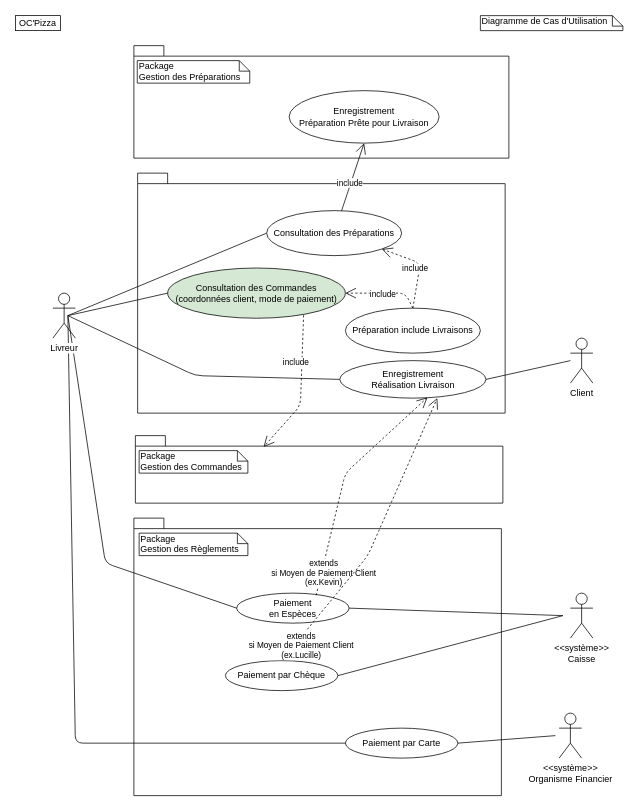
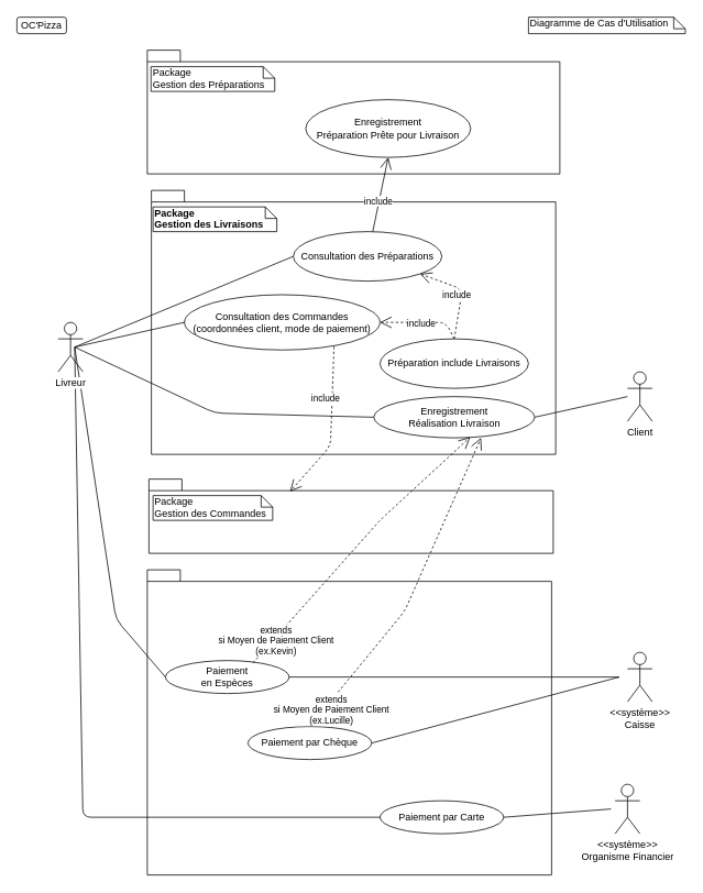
  <mxCell id="0" />
  <mxCell id="1" parent="0" />
  <mxCell id="2" value="" style="shape=folder;fontStyle=1;spacingTop=10;tabWidth=40;tabHeight=14;tabPosition=left;html=1;" parent="1" vertex="1"><mxGeometry x="180" y="580" width="490" height="90" as="geometry" /></mxCell>
  <mxCell id="3" value="" style="shape=folder;fontStyle=1;spacingTop=10;tabWidth=40;tabHeight=14;tabPosition=left;html=1;" parent="1" vertex="1"><mxGeometry x="183" y="230" width="490" height="320" as="geometry" /></mxCell>
  <mxCell id="4" value="" style="shape=folder;fontStyle=1;spacingTop=10;tabWidth=40;tabHeight=14;tabPosition=left;html=1;" parent="1" vertex="1"><mxGeometry x="178" y="60" width="500" height="150" as="geometry" /></mxCell>
- <mxCell id="5" value="OC'Pizza" style="whiteSpace=wrap;html=1;rounded=0;" parent="1" vertex="1"><mxGeometry x="20" y="20" width="60" height="20" as="geometry" /></mxCell>
+ <mxCell id="5" value="OC'Pizza" style="rounded=1;whiteSpace=wrap;html=1;" parent="1" vertex="1"><mxGeometry x="20" y="20" width="60" height="20" as="geometry" /></mxCell>
  <mxCell id="6" value="Diagramme de Cas d'Utilisation" style="shape=note;whiteSpace=wrap;html=1;size=14;verticalAlign=top;align=left;spacingTop=-6;" parent="1" vertex="1"><mxGeometry x="640" y="20" width="190" height="20" as="geometry" /></mxCell>
  <mxCell id="7" value="&amp;lt;&amp;lt;système&amp;gt;&amp;gt;&lt;br&gt;Organisme Financier" style="shape=umlActor;verticalLabelPosition=bottom;labelBackgroundColor=#ffffff;verticalAlign=top;html=1;" parent="1" vertex="1"><mxGeometry x="745" y="950" width="30" height="60" as="geometry" /></mxCell>
- <mxCell id="8" value="Enregistrement&lt;br&gt;Préparation Prête pour Livraison" style="ellipse;whiteSpace=wrap;html=1;" parent="1" vertex="1"><mxGeometry x="385" y="120" width="200" height="70" as="geometry" /></mxCell>
+ <mxCell id="8" value="Enregistrement&lt;br&gt;Préparation Prête pour Livraison" style="ellipse;whiteSpace=wrap;html=1;" parent="1" vertex="1"><mxGeometry x="370" y="120" width="200" height="70" as="geometry" /></mxCell>
  <mxCell id="9" value="Package&lt;br&gt;Gestion des Préparations" style="shape=note;whiteSpace=wrap;html=1;size=14;verticalAlign=top;align=left;spacingTop=-6;" parent="1" vertex="1"><mxGeometry x="182.5" y="80" width="150" height="30" as="geometry" /></mxCell>
  <mxCell id="10" value="" style="endArrow=none;html=1;entryX=0;entryY=0.5;entryDx=0;entryDy=0;" parent="1" target="13" edge="1"><mxGeometry width="50" height="50" relative="1" as="geometry"><mxPoint x="90" y="420" as="sourcePoint" /><mxPoint x="390" y="165" as="targetPoint" /></mxGeometry></mxCell>
+ <mxCell id="11" value="&lt;b&gt;Package&lt;br&gt;Gestion des Livraisons&lt;/b&gt;" style="shape=note;whiteSpace=wrap;html=1;size=14;verticalAlign=top;align=left;spacingTop=-6;" parent="1" vertex="1"><mxGeometry x="185" y="250" width="150" height="30" as="geometry" /></mxCell>
  <mxCell id="12" value="include" style="endArrow=open;endSize=12;dashed=0;html=1;entryX=0.5;entryY=1;entryDx=0;entryDy=0;" parent="1" source="13" target="8" edge="1"><mxGeometry x="-0.169" y="1" width="160" relative="1" as="geometry"><mxPoint x="440" y="310" as="sourcePoint" /><mxPoint x="590" y="750" as="targetPoint" /><mxPoint as="offset" /></mxGeometry></mxCell>
  <mxCell id="13" value="Consultation des Préparations" style="ellipse;whiteSpace=wrap;html=1;" parent="1" vertex="1"><mxGeometry x="355" y="280" width="180" height="60" as="geometry" /></mxCell>
  <mxCell id="14" value="Enregistrement&lt;br&gt;Réalisation Livraison" style="ellipse;whiteSpace=wrap;html=1;" parent="1" vertex="1"><mxGeometry x="452.5" y="480" width="195" height="50" as="geometry" /></mxCell>
  <mxCell id="15" value="" style="endArrow=none;html=1;entryX=0;entryY=0.5;entryDx=0;entryDy=0;" parent="1" target="14" edge="1"><mxGeometry width="50" height="50" relative="1" as="geometry"><mxPoint x="90" y="420" as="sourcePoint" /><mxPoint x="370" y="350" as="targetPoint" /><Array as="points"><mxPoint x="260" y="500" /></Array></mxGeometry></mxCell>
  <mxCell id="16" value="Package&lt;br&gt;Gestion des Commandes" style="shape=note;whiteSpace=wrap;html=1;size=14;verticalAlign=top;align=left;spacingTop=-6;" parent="1" vertex="1"><mxGeometry x="185" y="600" width="145" height="30" as="geometry" /></mxCell>
  <mxCell id="17" value="" style="shape=folder;fontStyle=1;spacingTop=10;tabWidth=40;tabHeight=14;tabPosition=left;html=1;" parent="1" vertex="1"><mxGeometry x="178" y="690" width="490" height="370" as="geometry" /></mxCell>
- <mxCell id="18" value="Consultation des Commandes&lt;br&gt;(coordonnées client, mode de paiement)" style="ellipse;whiteSpace=wrap;html=1;fillColor=#d5e8d4;" parent="1" vertex="1"><mxGeometry x="223" y="356.5" width="237" height="67" as="geometry" /></mxCell>
+ <mxCell id="18" value="Consultation des Commandes&lt;br&gt;(coordonnées client, mode de paiement)" style="ellipse;whiteSpace=wrap;html=1;" parent="1" vertex="1"><mxGeometry x="223" y="356.5" width="237" height="67" as="geometry" /></mxCell>
  <mxCell id="19" value="" style="endArrow=none;html=1;entryX=0;entryY=0.5;entryDx=0;entryDy=0;" parent="1" target="18" edge="1"><mxGeometry width="50" height="50" relative="1" as="geometry"><mxPoint x="90" y="420" as="sourcePoint" /><mxPoint x="470" y="436.5" as="targetPoint" /></mxGeometry></mxCell>
- <mxCell id="20" value="Package&lt;br&gt;Gestion des Règlements" style="shape=note;whiteSpace=wrap;html=1;size=14;verticalAlign=top;align=left;spacingTop=-6;" parent="1" vertex="1"><mxGeometry x="185" y="710" width="145" height="30" as="geometry" /></mxCell>
- <mxCell id="21" value="Paiement&lt;br&gt;en Espèces" style="ellipse;whiteSpace=wrap;html=1;" parent="1" vertex="1"><mxGeometry x="315" y="790" width="150" height="40" as="geometry" /></mxCell>
+ <mxCell id="21" value="Paiement&lt;br&gt;en Espèces" style="ellipse;whiteSpace=wrap;html=1;" parent="1" vertex="1"><mxGeometry x="200" y="800" width="150" height="40" as="geometry" /></mxCell>
  <mxCell id="22" value="Paiement par Carte" style="ellipse;whiteSpace=wrap;html=1;" parent="1" vertex="1"><mxGeometry x="460" y="970" width="150" height="40" as="geometry" /></mxCell>
  <mxCell id="23" value="include" style="endArrow=open;endSize=12;dashed=1;html=1;exitX=0.5;exitY=0;exitDx=0;exitDy=0;" parent="1" source="32" target="18" edge="1"><mxGeometry x="0.098" y="10" width="160" relative="1" as="geometry"><mxPoint x="640" y="510" as="sourcePoint" /><mxPoint x="480" y="510" as="targetPoint" /><Array as="points"><mxPoint x="540" y="390" /></Array><mxPoint x="4" y="-8" as="offset" /></mxGeometry></mxCell>
  <mxCell id="24" value="extends&lt;br&gt;si Moyen de Paiement Client&lt;br&gt;(ex.Kevin)" style="endArrow=open;endSize=12;dashed=1;html=1;exitX=0.707;exitY=0.075;exitDx=0;exitDy=0;exitPerimeter=0;entryX=0.6;entryY=0.98;entryDx=0;entryDy=0;entryPerimeter=0;" parent="1" source="21" target="14" edge="1"><mxGeometry x="-0.797" y="-3" width="160" relative="1" as="geometry"><mxPoint x="370" y="750" as="sourcePoint" /><mxPoint x="530" y="750" as="targetPoint" /><mxPoint as="offset" /><Array as="points"><mxPoint x="460" y="630" /></Array></mxGeometry></mxCell>
  <mxCell id="25" value="" style="endArrow=none;html=1;exitX=0;exitY=0.5;exitDx=0;exitDy=0;" parent="1" source="21" edge="1"><mxGeometry width="50" height="50" relative="1" as="geometry"><mxPoint x="20" y="970" as="sourcePoint" /><mxPoint x="90" y="420" as="targetPoint" /><Array as="points"><mxPoint x="140" y="750" /></Array></mxGeometry></mxCell>
  <mxCell id="26" value="" style="endArrow=none;html=1;exitX=0;exitY=0.5;exitDx=0;exitDy=0;" parent="1" source="22" edge="1"><mxGeometry width="50" height="50" relative="1" as="geometry"><mxPoint x="260" y="805" as="sourcePoint" /><mxPoint x="90" y="420" as="targetPoint" /><Array as="points"><mxPoint x="100" y="990" /></Array></mxGeometry></mxCell>
  <mxCell id="27" value="include" style="endArrow=open;endSize=12;dashed=1;html=1;exitX=0.765;exitY=0.94;exitDx=0;exitDy=0;exitPerimeter=0;entryX=0.349;entryY=0.167;entryDx=0;entryDy=0;entryPerimeter=0;" parent="1" source="18" target="2" edge="1"><mxGeometry x="-0.35" y="-7" width="160" relative="1" as="geometry"><mxPoint x="280" y="530" as="sourcePoint" /><mxPoint x="419" y="595" as="targetPoint" /><Array as="points"><mxPoint x="400" y="540" /></Array><mxPoint x="-1" as="offset" /></mxGeometry></mxCell>
  <mxCell id="28" value="Livreur" style="shape=umlActor;verticalLabelPosition=bottom;labelBackgroundColor=#ffffff;verticalAlign=top;html=1;" parent="1" vertex="1"><mxGeometry x="70" y="390" width="30" height="60" as="geometry" /></mxCell>
  <mxCell id="29" value="" style="endArrow=none;html=1;exitX=1;exitY=0.5;exitDx=0;exitDy=0;" parent="1" source="22" edge="1"><mxGeometry width="50" height="50" relative="1" as="geometry"><mxPoint x="690" y="870" as="sourcePoint" /><mxPoint x="740" y="980" as="targetPoint" /></mxGeometry></mxCell>
  <mxCell id="30" value="Paiement par Chèque" style="ellipse;whiteSpace=wrap;html=1;" parent="1" vertex="1"><mxGeometry x="300" y="880" width="150" height="40" as="geometry" /></mxCell>
  <mxCell id="31" value="extends&lt;br&gt;si Moyen de Paiement Client&lt;br&gt;(ex.Lucille)" style="endArrow=open;endSize=12;dashed=1;html=1;exitX=0.5;exitY=0;exitDx=0;exitDy=0;entryX=0.667;entryY=1;entryDx=0;entryDy=0;entryPerimeter=0;" parent="1" source="30" target="14" edge="1"><mxGeometry x="-0.844" y="-7" width="160" relative="1" as="geometry"><mxPoint x="383.05" y="872" as="sourcePoint" /><mxPoint x="580" y="430" as="targetPoint" /><mxPoint as="offset" /><Array as="points"><mxPoint x="490" y="740" /></Array></mxGeometry></mxCell>
  <mxCell id="32" value="Préparation include Livraisons" style="ellipse;whiteSpace=wrap;html=1;" parent="1" vertex="1"><mxGeometry x="460" y="410" width="180" height="60" as="geometry" /></mxCell>
  <mxCell id="33" value="&amp;lt;&amp;lt;système&amp;gt;&amp;gt;&lt;br&gt;Caisse" style="shape=umlActor;verticalLabelPosition=bottom;labelBackgroundColor=#ffffff;verticalAlign=top;html=1;" parent="1" vertex="1"><mxGeometry x="760" y="790" width="30" height="60" as="geometry" /></mxCell>
  <mxCell id="34" value="" style="endArrow=none;html=1;exitX=1;exitY=0.5;exitDx=0;exitDy=0;" parent="1" source="21" edge="1"><mxGeometry width="50" height="50" relative="1" as="geometry"><mxPoint x="605" y="800" as="sourcePoint" /><mxPoint x="750" y="820" as="targetPoint" /></mxGeometry></mxCell>
  <mxCell id="35" value="" style="endArrow=none;html=1;exitX=1;exitY=0.5;exitDx=0;exitDy=0;" parent="1" source="30" edge="1"><mxGeometry width="50" height="50" relative="1" as="geometry"><mxPoint x="360" y="830" as="sourcePoint" /><mxPoint x="750" y="820" as="targetPoint" /></mxGeometry></mxCell>
  <mxCell id="36" value="include" style="endArrow=open;endSize=12;dashed=1;html=1;exitX=0.5;exitY=0;exitDx=0;exitDy=0;entryX=1;entryY=1;entryDx=0;entryDy=0;" parent="1" source="32" target="13" edge="1"><mxGeometry x="-0.074" y="6" width="160" relative="1" as="geometry"><mxPoint x="560" y="420" as="sourcePoint" /><mxPoint x="470" y="400" as="targetPoint" /><Array as="points"><mxPoint x="560" y="350" /></Array><mxPoint as="offset" /></mxGeometry></mxCell>
  <mxCell id="37" value="Client" style="shape=umlActor;verticalLabelPosition=bottom;labelBackgroundColor=#ffffff;verticalAlign=top;html=1;" vertex="1" parent="1"><mxGeometry x="760" y="450" width="30" height="60" as="geometry" /></mxCell>
  <mxCell id="38" value="" style="endArrow=none;html=1;exitX=1;exitY=0.5;exitDx=0;exitDy=0;" edge="1" parent="1" source="14"><mxGeometry width="50" height="50" relative="1" as="geometry"><mxPoint x="710" y="530" as="sourcePoint" /><mxPoint x="760" y="480" as="targetPoint" /><Array as="points" /></mxGeometry></mxCell>
